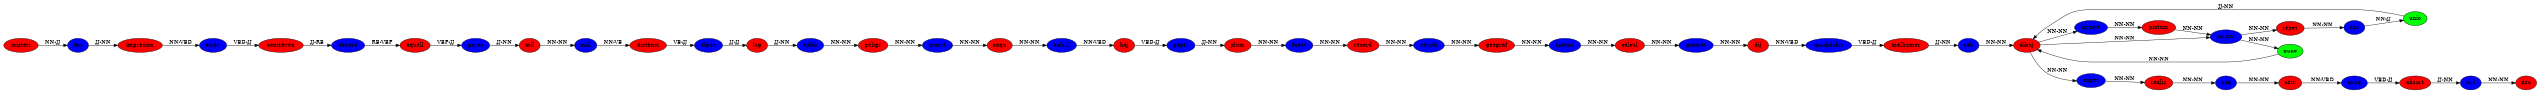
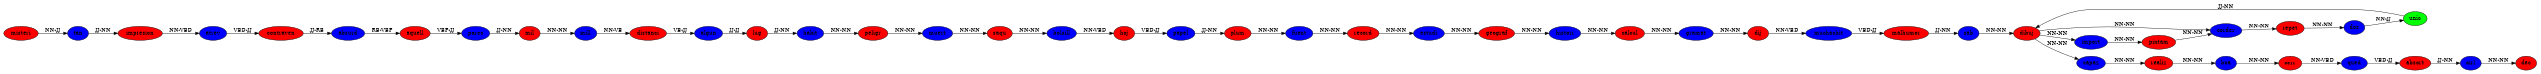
  digraph {
    rankdir=LR
    fontname="DejaVu Serif"
    node [fillcolor=Red style=filled fontname="DejaVu Serif"]
    edge [fontname="DejaVu Serif"]
    misteri
    tan [fillcolor=Blue]
    impresion
    atrev [fillcolor=Blue]
    contraven
    absurd [fillcolor=Blue]
    aquell
    parec [fillcolor=Blue]
    mil
    mill [fillcolor=Blue]
    distanci
    algun [fillcolor=Blue]
    lug
    habit [fillcolor=Blue]
    peligr
    muert [fillcolor=Blue]
    saqu
    bolsill [fillcolor=Blue]
    hoj
    papel [fillcolor=Blue]
    plum
    fuent [fillcolor=Blue]
    record
    estudi [fillcolor=Blue]
    geograf
    histori [fillcolor=Blue]
    calcul
    gramat [fillcolor=Blue]
    dij
    muchachit [fillcolor=Blue]
    malhumor
    sab [fillcolor=Blue]
    dibuj
    import [fillcolor=Blue]
    corder [fillcolor=Blue]
    capaz [fillcolor=Blue]
    pintam
-   nunc [fillcolor=Green]
    repet
    dos [fillcolor=Blue]
    unic [fillcolor=Green]
    realiz
    boa [fillcolor=Blue]
    cerr
    qued [fillcolor=Blue]
    absort
    oirl [fillcolor=Blue]
    dec
    misteri -> tan [label="NN-JJ"]
    tan -> impresion [label="JJ-NN"]
    impresion -> atrev [label="NN-VBD"]
    atrev -> contraven [label="VBD-JJ"]
    contraven -> absurd [label="JJ-RB"]
    absurd -> aquell [label="RB-VBP"]
    aquell -> parec [label="VBP-JJ"]
    parec -> mil [label="JJ-NN"]
    mil -> mill [label="NN-NN"]
    mill -> distanci [label="NN-VB"]
    distanci -> algun [label="VB-JJ"]
    algun -> lug [label="JJ-JJ"]
    lug -> habit [label="JJ-NN"]
    habit -> peligr [label="NN-NN"]
    peligr -> muert [label="NN-NN"]
    muert -> saqu [label="NN-NN"]
    saqu -> bolsill [label="NN-NN"]
    bolsill -> hoj [label="NN-VBD"]
    hoj -> papel [label="VBD-JJ"]
    papel -> plum [label="JJ-NN"]
    plum -> fuent [label="NN-NN"]
    fuent -> record [label="NN-NN"]
    record -> estudi [label="NN-NN"]
    estudi -> geograf [label="NN-NN"]
    geograf -> histori [label="NN-NN"]
    histori -> calcul [label="NN-NN"]
    calcul -> gramat [label="NN-NN"]
    gramat -> dij [label="NN-NN"]
    dij -> muchachit [label="NN-VBD"]
    muchachit -> malhumor [label="VBD-JJ"]
    malhumor -> sab [label="JJ-NN"]
    sab -> dibuj [label="NN-NN"]
    dibuj -> import [label="NN-NN"]
    dibuj -> corder [label="NN-NN"]
    dibuj -> capaz [label="NN-NN"]
    import -> pintam [label="NN-NN"]
-   corder -> nunc [label="NN-NN"]
    corder -> repet [label="NN-NN"]
    capaz -> realiz [label="NN-NN"]
    pintam -> corder [label="NN-NN"]
-   nunc -> dibuj [label="NN-NN"]
    repet -> dos [label="NN-NN"]
    dos -> unic [label="NN-JJ"]
    unic -> dibuj [label="JJ-NN"]
    realiz -> boa [label="NN-NN"]
    boa -> cerr [label="NN-NN"]
    cerr -> qued [label="NN-VBD"]
    qued -> absort [label="VBD-JJ"]
    absort -> oirl [label="JJ-NN"]
    oirl -> dec [label="NN-NN"]
  }
